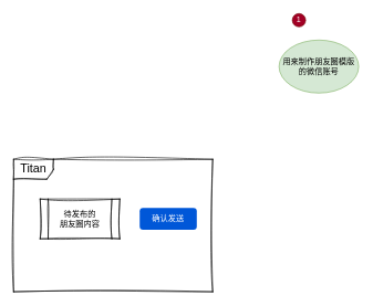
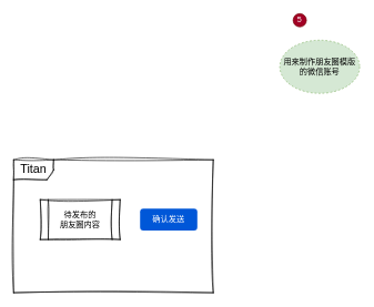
  <mxCell id="0" />
  <mxCell id="1" parent="0" />
  <mxCell id="2" value="&lt;font style=&quot;font-size: 18px;&quot;&gt;Titan&lt;/font&gt;" style="shape=umlFrame;whiteSpace=wrap;html=1;pointerEvents=0;sketch=1;curveFitting=1;jiggle=2;" vertex="1" parent="1"><mxGeometry x="20" y="240" width="300" height="200" as="geometry" /></mxCell>
  <mxCell id="3" value="待发布的&lt;br&gt;朋友圈内容" style="shape=process;whiteSpace=wrap;html=1;backgroundOutline=1;sketch=1;curveFitting=1;jiggle=2;" vertex="1" parent="1"><mxGeometry x="60" y="300" width="120" height="60" as="geometry" /></mxCell>
  <mxCell id="4" value="确认发送" style="rounded=1;fillColor=#0057D8;strokeColor=none;html=1;whiteSpace=wrap;fontColor=#ffffff;align=center;verticalAlign=middle;fontStyle=0;fontSize=12;sketch=0;" vertex="1" parent="1"><mxGeometry x="210" y="313.5" width="86" height="33" as="geometry" /></mxCell>
- <mxCell id="5" value="用来制作朋友圈模版的微信账号" style="ellipse;whiteSpace=wrap;html=1;fillColor=#d5e8d4;strokeColor=#82b366;" vertex="1" parent="1"><mxGeometry x="420" y="60" width="120" height="80" as="geometry" /></mxCell>
- <mxCell id="6" value="1" style="ellipse;whiteSpace=wrap;html=1;aspect=fixed;fillColor=#a20025;fontColor=#ffffff;strokeColor=#6F0000;" vertex="1" parent="1"><mxGeometry x="440" y="20" width="20" height="20" as="geometry" /></mxCell>
+ <mxCell id="5" value="用来制作朋友圈模版的微信账号" style="ellipse;whiteSpace=wrap;html=1;fillColor=#d5e8d4;strokeColor=#82b366;dashed=1;" vertex="1" parent="1"><mxGeometry x="420" y="60" width="120" height="80" as="geometry" /></mxCell>
+ <mxCell id="6" value="5" style="ellipse;whiteSpace=wrap;html=1;aspect=fixed;fillColor=#a20025;fontColor=#ffffff;strokeColor=#6F0000;" vertex="1" parent="1"><mxGeometry x="440" y="20" width="20" height="20" as="geometry" /></mxCell>
